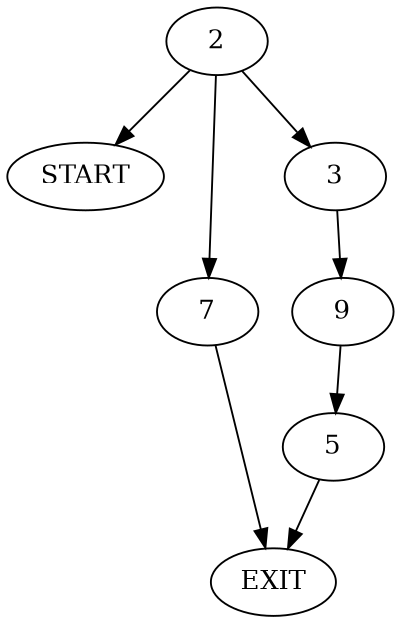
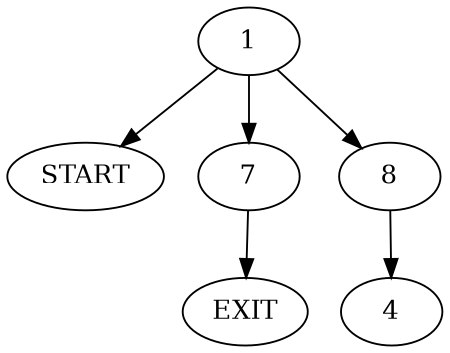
  digraph {
    n1 [label=START]
-   1 [label=2]
+   1
    n3 [label=7]
-   3
+   3 [label=8]
    n5 [label=EXIT]
-   4 [label=9]
-   5
+   4
    1 -> n1
    1 -> n3
    1 -> 3
    n3 -> n5
    3 -> 4
-   4 -> 5
-   5 -> n5
  }
